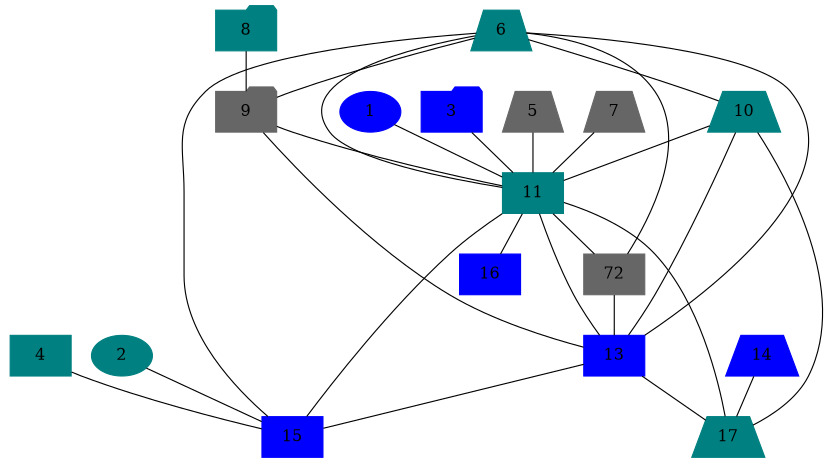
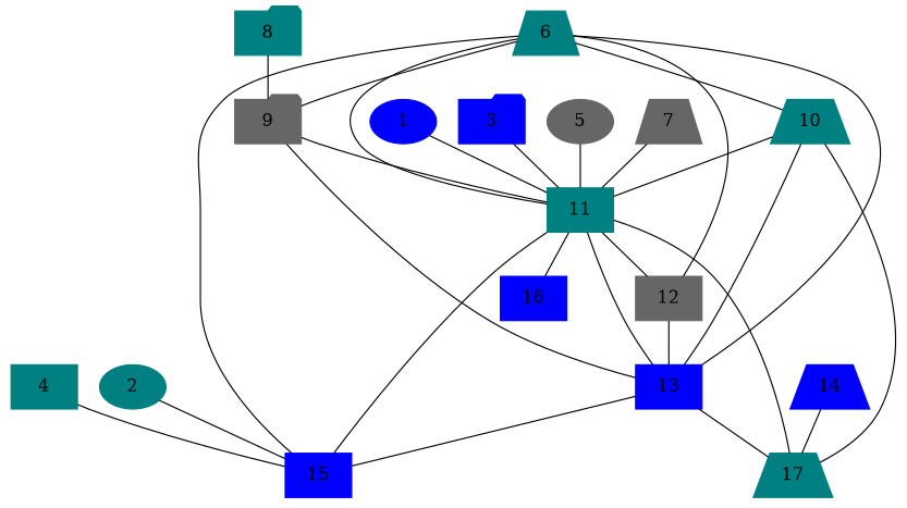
  graph {
    node [color=teal shape=box style=filled]
    edge [weight=1.0]
    1 [color=blue shape=ellipse]
    11
    15 [color=blue]
-   12 [color=gray40 label=72]
+   12 [color=gray40]
    13 [color=blue]
    17 [shape=trapezium]
    16 [color=blue]
    2 [shape=ellipse]
    3 [color=blue shape=folder]
    4
-   5 [color=gray40 shape=trapezium]
+   5 [color=gray40 shape=ellipse]
    6 [shape=trapezium]
    9 [color=gray40 shape=folder]
    10 [shape=trapezium]
    7 [color=gray40 shape=trapezium]
    8 [shape=folder]
    14 [color=blue shape=trapezium]
    1 -- 11
    11 -- 15 [weight=2.0]
    11 -- 12 [weight=3.0]
    11 -- 13 [weight=2.0]
    11 -- 17
    11 -- 16
    12 -- 13 [weight=2.0]
    13 -- 15
    13 -- 17
    2 -- 15
    3 -- 11
    4 -- 15
    5 -- 11
    6 -- 11
    6 -- 15
    6 -- 12 [weight=2.0]
    6 -- 13
    6 -- 9 [weight=2.0]
    6 -- 10
    9 -- 11 [weight=2.0]
    9 -- 13
    10 -- 11
    10 -- 13 [weight=2.0]
    10 -- 17
    7 -- 11
    8 -- 9
    14 -- 17
  }
